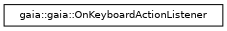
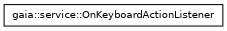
  digraph {
    rankdir=TB
-   n1 [color=black fillcolor=white fontname=Helvetica fontsize=10 height=0.2 label="gaia::gaia::OnKeyboardActionListener" shape=record style=filled width=0.4]
+   n1 [color=black fillcolor=white fontname=Helvetica fontsize=10 height=0.2 label="gaia::service::OnKeyboardActionListener" shape=record style=filled width=0.4]
  }
